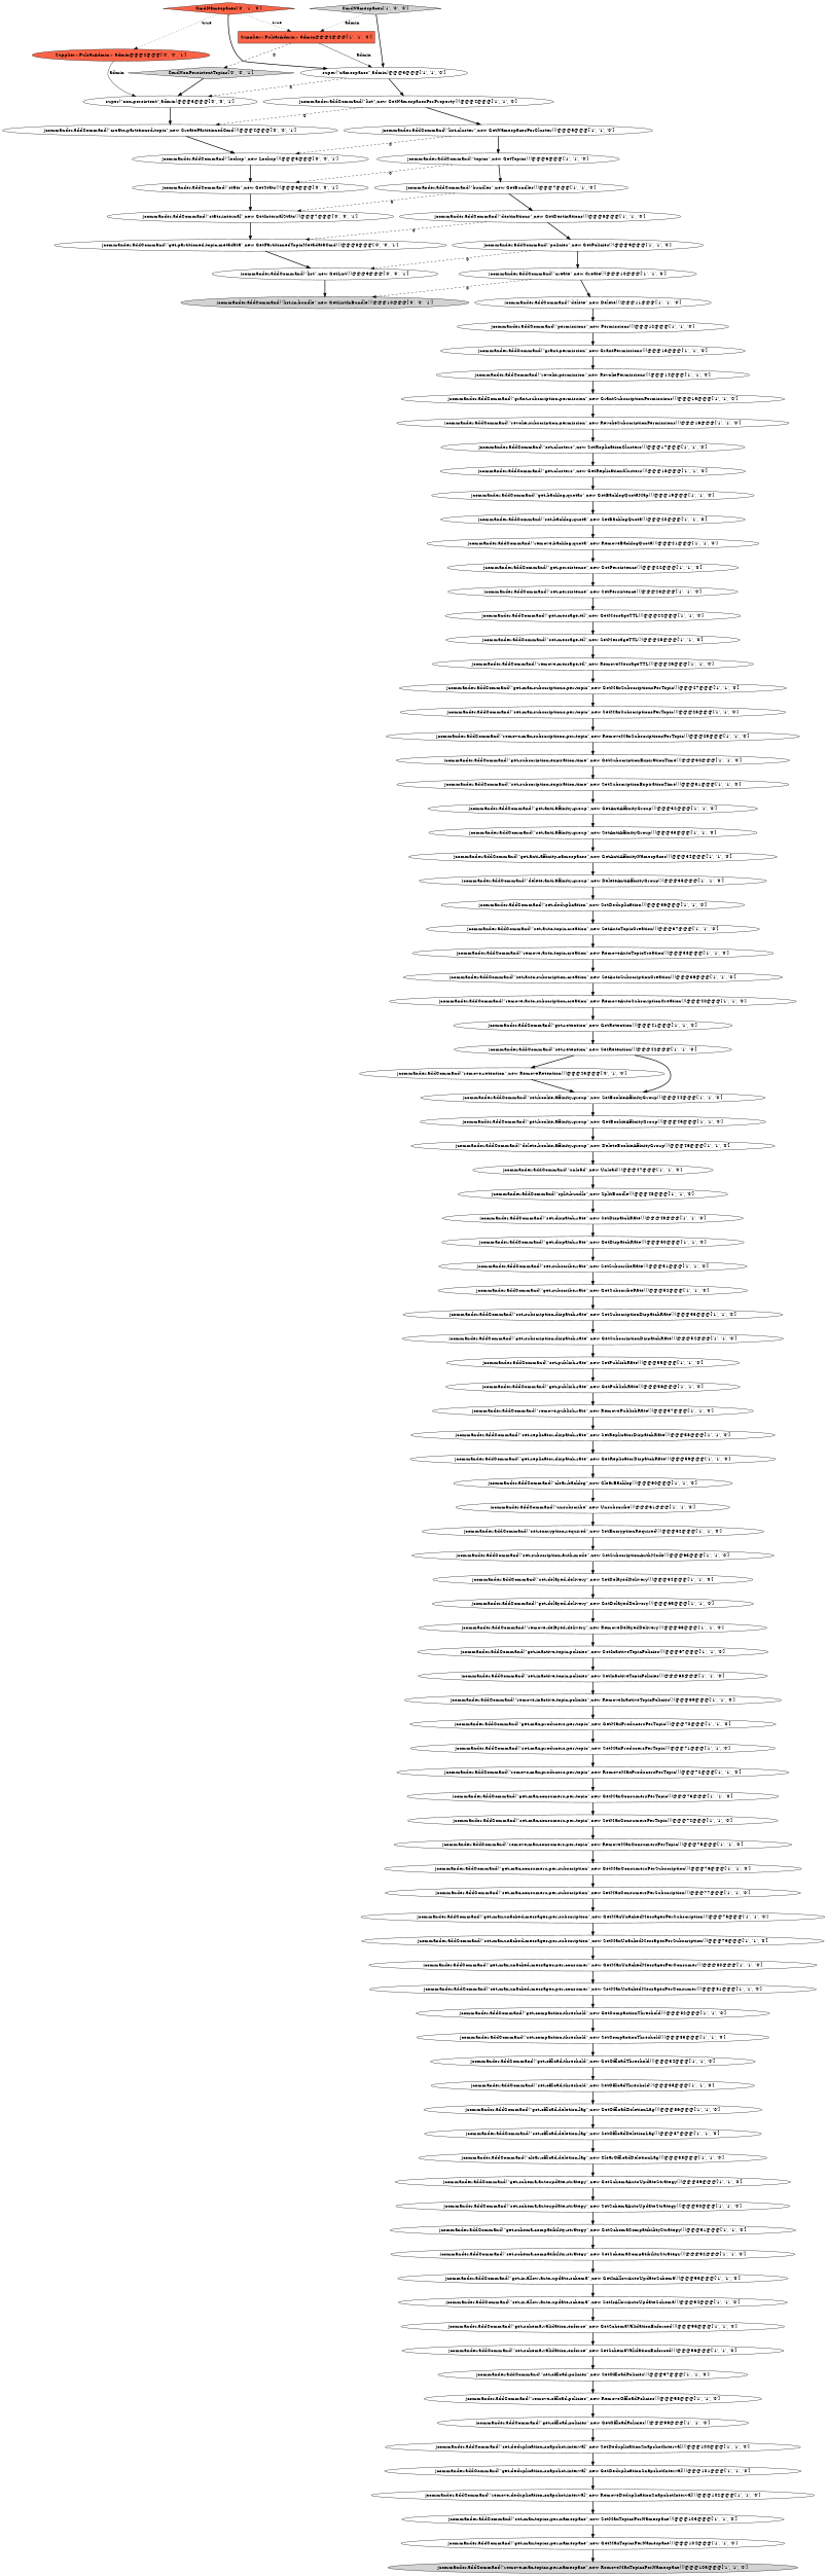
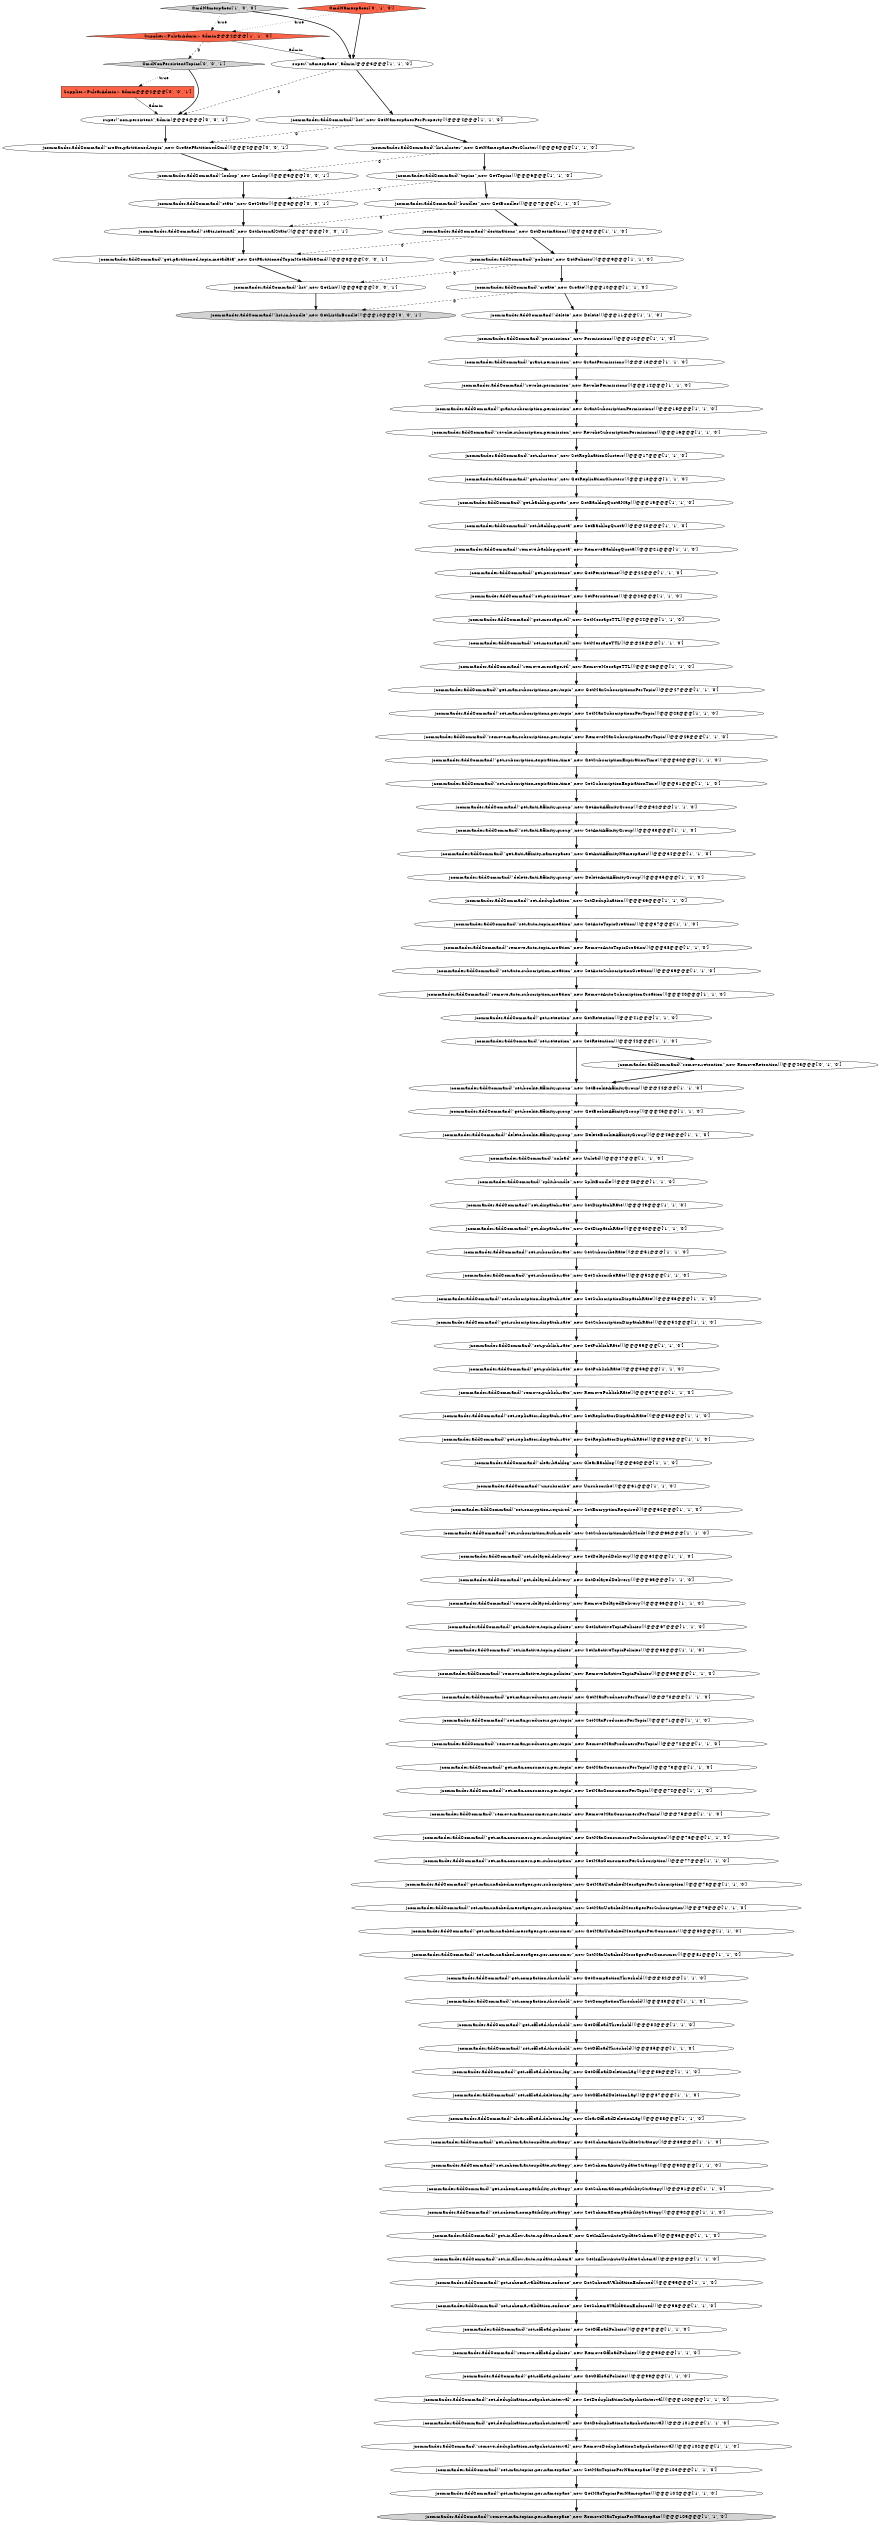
  digraph {
    node [fillcolor=white shape=ellipse style=filled]
    edge [style=bold]
    n1 [label="jcommander.addCommand(\"get-is-allow-auto-update-schema\",new GetIsAllowAutoUpdateSchema())@@@93@@@['1', '1', '0']"]
    n2 [label="jcommander.addCommand(\"set-is-allow-auto-update-schema\",new SetIsAllowAutoUpdateSchema())@@@94@@@['1', '1', '0']"]
    n3 [label="jcommander.addCommand(\"get-schema-validation-enforce\",new GetSchemaValidationEnforced())@@@95@@@['1', '1', '0']"]
    n4 [label="jcommander.addCommand(\"remove-publish-rate\",new RemovePublishRate())@@@57@@@['1', '1', '0']"]
    n5 [label="jcommander.addCommand(\"set-replicator-dispatch-rate\",new SetReplicatorDispatchRate())@@@58@@@['1', '1', '0']"]
    n6 [label="jcommander.addCommand(\"get-replicator-dispatch-rate\",new GetReplicatorDispatchRate())@@@59@@@['1', '1', '0']"]
    n7 [label="jcommander.addCommand(\"set-subscribe-rate\",new SetSubscribeRate())@@@51@@@['1', '1', '0']"]
    n8 [label="jcommander.addCommand(\"get-subscribe-rate\",new GetSubscribeRate())@@@52@@@['1', '1', '0']"]
    n9 [label="jcommander.addCommand(\"set-subscription-dispatch-rate\",new SetSubscriptionDispatchRate())@@@53@@@['1', '1', '0']"]
    n10 [label="jcommander.addCommand(\"remove-deduplication-snapshot-interval\",new RemoveDeduplicationSnapshotInterval())@@@102@@@['1', '1', '0']"]
    n11 [label="jcommander.addCommand(\"set-max-topics-per-namespace\",new SetMaxTopicsPerNamespace())@@@103@@@['1', '1', '0']"]
    n12 [label="jcommander.addCommand(\"get-max-topics-per-namespace\",new GetMaxTopicsPerNamespace())@@@104@@@['1', '1', '0']"]
    n13 [label="jcommander.addCommand(\"stats\",new GetStats())@@@6@@@['0', '0', '1']"]
    n14 [label="jcommander.addCommand(\"stats-internal\",new GetInternalStats())@@@7@@@['0', '0', '1']"]
    n15 [label="jcommander.addCommand(\"get-partitioned-topic-metadata\",new GetPartitionedTopicMetadataCmd())@@@8@@@['0', '0', '1']"]
    n16 [fillcolor=tomato label="CmdNamespaces['0', '1', '0']" shape=diamond]
-   n17 [fillcolor=tomato label="Supplier<PulsarAdmin> admin@@@2@@@['1', '1', '0']" shape=box]
+   n17 [fillcolor=tomato label="Supplier<PulsarAdmin> admin@@@2@@@['1', '1', '0']" shape=diamond]
    n18 [label="super(\"namespaces\",admin)@@@3@@@['1', '1', '0']"]
    n19 [fillcolor=lightgray label="CmdNonPersistentTopics['0', '0', '1']" shape=diamond]
    n20 [label="super(\"non-persistent\",admin)@@@3@@@['0', '0', '1']"]
    n21 [label="jcommander.addCommand(\"list\",new GetNamespacesPerProperty())@@@4@@@['1', '1', '0']"]
    n22 [label="jcommander.addCommand(\"get-publish-rate\",new GetPublishRate())@@@56@@@['1', '1', '0']"]
    n23 [label="jcommander.addCommand(\"set-message-ttl\",new SetMessageTTL())@@@25@@@['1', '1', '0']"]
    n24 [label="jcommander.addCommand(\"remove-message-ttl\",new RemoveMessageTTL())@@@26@@@['1', '1', '0']"]
    n25 [label="jcommander.addCommand(\"get-max-subscriptions-per-topic\",new GetMaxSubscriptionsPerTopic())@@@27@@@['1', '1', '0']"]
    n26 [label="jcommander.addCommand(\"bundles\",new GetBundles())@@@7@@@['1', '1', '0']"]
    n27 [label="jcommander.addCommand(\"destinations\",new GetDestinations())@@@8@@@['1', '1', '0']"]
    n28 [label="jcommander.addCommand(\"policies\",new GetPolicies())@@@9@@@['1', '1', '0']"]
    n29 [label="jcommander.addCommand(\"get-inactive-topic-policies\",new GetInactiveTopicPolicies())@@@67@@@['1', '1', '0']"]
    n30 [label="jcommander.addCommand(\"set-inactive-topic-policies\",new SetInactiveTopicPolicies())@@@68@@@['1', '1', '0']"]
    n31 [label="jcommander.addCommand(\"remove-inactive-topic-policies\",new RemoveInactiveTopicPolicies())@@@69@@@['1', '1', '0']"]
    n32 [label="jcommander.addCommand(\"clear-backlog\",new ClearBacklog())@@@60@@@['1', '1', '0']"]
    n33 [label="jcommander.addCommand(\"remove-max-subscriptions-per-topic\",new RemoveMaxSubscriptionsPerTopic())@@@29@@@['1', '1', '0']"]
    n34 [label="jcommander.addCommand(\"get-subscription-expiration-time\",new GetSubscriptionExpirationTime())@@@30@@@['1', '1', '0']"]
    n35 [label="jcommander.addCommand(\"set-subscription-expiration-time\",new SetSubscriptionExpirationTime())@@@31@@@['1', '1', '0']"]
    n36 [label="jcommander.addCommand(\"get-anti-affinity-group\",new GetAntiAffinityGroup())@@@32@@@['1', '1', '0']"]
    n37 [label="jcommander.addCommand(\"get-max-unacked-messages-per-subscription\",new GetMaxUnackedMessagesPerSubscription())@@@78@@@['1', '1', '0']"]
    n38 [label="jcommander.addCommand(\"set-max-unacked-messages-per-subscription\",new SetMaxUnackedMessagesPerSubscription())@@@79@@@['1', '1', '0']"]
    n39 [label="jcommander.addCommand(\"get-max-unacked-messages-per-consumer\",new GetMaxUnackedMessagesPerConsumer())@@@80@@@['1', '1', '0']"]
    n40 [label="jcommander.addCommand(\"get-persistence\",new GetPersistence())@@@22@@@['1', '1', '0']"]
    n41 [label="jcommander.addCommand(\"set-persistence\",new SetPersistence())@@@23@@@['1', '1', '0']"]
    n42 [label="jcommander.addCommand(\"get-message-ttl\",new GetMessageTTL())@@@24@@@['1', '1', '0']"]
    n43 [fillcolor=lightgray label="jcommander.addCommand(\"list-in-bundle\",new GetListInBundle())@@@10@@@['0', '0', '1']"]
    n44 [label="jcommander.addCommand(\"get-schema-compatibility-strategy\",new GetSchemaCompatibilityStrategy())@@@91@@@['1', '1', '0']"]
    n45 [label="jcommander.addCommand(\"set-schema-compatibility-strategy\",new SetSchemaCompatibilityStrategy())@@@92@@@['1', '1', '0']"]
    n46 [label="jcommander.addCommand(\"get-max-producers-per-topic\",new GetMaxProducersPerTopic())@@@70@@@['1', '1', '0']"]
    n47 [label="jcommander.addCommand(\"set-max-producers-per-topic\",new SetMaxProducersPerTopic())@@@71@@@['1', '1', '0']"]
    n48 [fillcolor=lightgray label="CmdNamespaces['1', '0', '0']" shape=diamond]
    n49 [label="jcommander.addCommand(\"get-subscription-dispatch-rate\",new GetSubscriptionDispatchRate())@@@54@@@['1', '1', '0']"]
    n50 [label="jcommander.addCommand(\"set-publish-rate\",new SetPublishRate())@@@55@@@['1', '1', '0']"]
    n51 [label="jcommander.addCommand(\"create-partitioned-topic\",new CreatePartitionedCmd())@@@4@@@['0', '0', '1']"]
    n52 [label="jcommander.addCommand(\"lookup\",new Lookup())@@@5@@@['0', '0', '1']"]
    n53 [label="jcommander.addCommand(\"get-compaction-threshold\",new GetCompactionThreshold())@@@82@@@['1', '1', '0']"]
    n54 [label="jcommander.addCommand(\"set-compaction-threshold\",new SetCompactionThreshold())@@@83@@@['1', '1', '0']"]
    n55 [label="jcommander.addCommand(\"get-offload-threshold\",new GetOffloadThreshold())@@@84@@@['1', '1', '0']"]
    n56 [fillcolor=lightgray label="jcommander.addCommand(\"remove-max-topics-per-namespace\",new RemoveMaxTopicsPerNamespace())@@@105@@@['1', '1', '0']"]
    n57 [label="jcommander.addCommand(\"get-bookie-affinity-group\",new GetBookieAffinityGroup())@@@45@@@['1', '1', '0']"]
    n58 [label="jcommander.addCommand(\"delete-bookie-affinity-group\",new DeleteBookieAffinityGroup())@@@46@@@['1', '1', '0']"]
    n59 [label="jcommander.addCommand(\"unload\",new Unload())@@@47@@@['1', '1', '0']"]
    n60 [label="jcommander.addCommand(\"create\",new Create())@@@10@@@['1', '1', '0']"]
    n61 [label="jcommander.addCommand(\"delete\",new Delete())@@@11@@@['1', '1', '0']"]
    n62 [label="jcommander.addCommand(\"permissions\",new Permissions())@@@12@@@['1', '1', '0']"]
    n63 [label="jcommander.addCommand(\"set-offload-deletion-lag\",new SetOffloadDeletionLag())@@@87@@@['1', '1', '0']"]
    n64 [label="jcommander.addCommand(\"clear-offload-deletion-lag\",new ClearOffloadDeletionLag())@@@88@@@['1', '1', '0']"]
    n65 [label="jcommander.addCommand(\"get-schema-autoupdate-strategy\",new GetSchemaAutoUpdateStrategy())@@@89@@@['1', '1', '0']"]
    n66 [label="jcommander.addCommand(\"get-anti-affinity-namespaces\",new GetAntiAffinityNamespaces())@@@34@@@['1', '1', '0']"]
    n67 [label="jcommander.addCommand(\"delete-anti-affinity-group\",new DeleteAntiAffinityGroup())@@@35@@@['1', '1', '0']"]
    n68 [label="jcommander.addCommand(\"set-deduplication\",new SetDeduplication())@@@36@@@['1', '1', '0']"]
    n69 [label="jcommander.addCommand(\"set-schema-autoupdate-strategy\",new SetSchemaAutoUpdateStrategy())@@@90@@@['1', '1', '0']"]
    n70 [label="jcommander.addCommand(\"grant-permission\",new GrantPermissions())@@@13@@@['1', '1', '0']"]
    n71 [label="jcommander.addCommand(\"revoke-permission\",new RevokePermissions())@@@14@@@['1', '1', '0']"]
    n72 [label="jcommander.addCommand(\"set-dispatch-rate\",new SetDispatchRate())@@@49@@@['1', '1', '0']"]
    n73 [label="jcommander.addCommand(\"get-dispatch-rate\",new GetDispatchRate())@@@50@@@['1', '1', '0']"]
    n74 [label="jcommander.addCommand(\"get-clusters\",new GetReplicationClusters())@@@18@@@['1', '1', '0']"]
    n75 [label="jcommander.addCommand(\"get-backlog-quotas\",new GetBacklogQuotaMap())@@@19@@@['1', '1', '0']"]
    n76 [label="jcommander.addCommand(\"set-backlog-quota\",new SetBacklogQuota())@@@20@@@['1', '1', '0']"]
    n77 [label="jcommander.addCommand(\"set-delayed-delivery\",new SetDelayedDelivery())@@@64@@@['1', '1', '0']"]
    n78 [label="jcommander.addCommand(\"get-delayed-delivery\",new GetDelayedDelivery())@@@65@@@['1', '1', '0']"]
    n79 [label="jcommander.addCommand(\"remove-delayed-delivery\",new RemoveDelayedDelivery())@@@66@@@['1', '1', '0']"]
    n80 [label="jcommander.addCommand(\"set-encryption-required\",new SetEncryptionRequired())@@@62@@@['1', '1', '0']"]
    n81 [label="jcommander.addCommand(\"set-subscription-auth-mode\",new SetSubscriptionAuthMode())@@@63@@@['1', '1', '0']"]
    n82 [label="jcommander.addCommand(\"set-retention\",new SetRetention())@@@42@@@['1', '1', '0']"]
    n83 [label="jcommander.addCommand(\"remove-retention\",new RemoveRetention())@@@43@@@['0', '1', '0']"]
    n84 [label="jcommander.addCommand(\"set-bookie-affinity-group\",new SetBookieAffinityGroup())@@@44@@@['1', '1', '0']"]
    n85 [label="jcommander.addCommand(\"set-clusters\",new SetReplicationClusters())@@@17@@@['1', '1', '0']"]
    n86 [label="jcommander.addCommand(\"remove-backlog-quota\",new RemoveBacklogQuota())@@@21@@@['1', '1', '0']"]
    n87 [label="jcommander.addCommand(\"set-auto-topic-creation\",new SetAutoTopicCreation())@@@37@@@['1', '1', '0']"]
    n88 [label="jcommander.addCommand(\"remove-auto-topic-creation\",new RemoveAutoTopicCreation())@@@38@@@['1', '1', '0']"]
    n89 [label="jcommander.addCommand(\"set-schema-validation-enforce\",new SetSchemaValidationEnforced())@@@96@@@['1', '1', '0']"]
    n90 [label="jcommander.addCommand(\"set-offload-policies\",new SetOffloadPolicies())@@@97@@@['1', '1', '0']"]
    n91 [label="jcommander.addCommand(\"get-offload-policies\",new GetOffloadPolicies())@@@99@@@['1', '1', '0']"]
    n92 [label="jcommander.addCommand(\"set-deduplication-snapshot-interval\",new SetDeduplicationSnapshotInterval())@@@100@@@['1', '1', '0']"]
    n93 [label="jcommander.addCommand(\"get-deduplication-snapshot-interval\",new GetDeduplicationSnapshotInterval())@@@101@@@['1', '1', '0']"]
    n94 [label="jcommander.addCommand(\"set-max-unacked-messages-per-consumer\",new SetMaxUnackedMessagesPerConsumer())@@@81@@@['1', '1', '0']"]
    n95 [label="jcommander.addCommand(\"set-max-subscriptions-per-topic\",new SetMaxSubscriptionsPerTopic())@@@28@@@['1', '1', '0']"]
    n96 [label="jcommander.addCommand(\"set-anti-affinity-group\",new SetAntiAffinityGroup())@@@33@@@['1', '1', '0']"]
    n97 [label="jcommander.addCommand(\"unsubscribe\",new Unsubscribe())@@@61@@@['1', '1', '0']"]
    n98 [label="jcommander.addCommand(\"list\",new GetList())@@@9@@@['0', '0', '1']"]
    n99 [label="jcommander.addCommand(\"revoke-subscription-permission\",new RevokeSubscriptionPermissions())@@@16@@@['1', '1', '0']"]
    n100 [label="jcommander.addCommand(\"remove-offload-policies\",new RemoveOffloadPolicies())@@@98@@@['1', '1', '0']"]
    n101 [label="jcommander.addCommand(\"get-offload-deletion-lag\",new GetOffloadDeletionLag())@@@86@@@['1', '1', '0']"]
    n102 [label="jcommander.addCommand(\"remove-max-producers-per-topic\",new RemoveMaxProducersPerTopic())@@@72@@@['1', '1', '0']"]
    n103 [label="jcommander.addCommand(\"get-max-consumers-per-topic\",new GetMaxConsumersPerTopic())@@@73@@@['1', '1', '0']"]
    n104 [label="jcommander.addCommand(\"set-auto-subscription-creation\",new SetAutoSubscriptionCreation())@@@39@@@['1', '1', '0']"]
    n105 [label="jcommander.addCommand(\"list-cluster\",new GetNamespacesPerCluster())@@@5@@@['1', '1', '0']"]
    n106 [label="jcommander.addCommand(\"topics\",new GetTopics())@@@6@@@['1', '1', '0']"]
    n107 [label="jcommander.addCommand(\"get-max-consumers-per-subscription\",new GetMaxConsumersPerSubscription())@@@76@@@['1', '1', '0']"]
    n108 [label="jcommander.addCommand(\"set-max-consumers-per-subscription\",new SetMaxConsumersPerSubscription())@@@77@@@['1', '1', '0']"]
    n109 [label="jcommander.addCommand(\"grant-subscription-permission\",new GrantSubscriptionPermissions())@@@15@@@['1', '1', '0']"]
    n110 [label="jcommander.addCommand(\"set-max-consumers-per-topic\",new SetMaxConsumersPerTopic())@@@74@@@['1', '1', '0']"]
    n111 [label="jcommander.addCommand(\"split-bundle\",new SplitBundle())@@@48@@@['1', '1', '0']"]
    n112 [label="jcommander.addCommand(\"remove-auto-subscription-creation\",new RemoveAutoSubscriptionCreation())@@@40@@@['1', '1', '0']"]
    n113 [label="jcommander.addCommand(\"remove-max-consumers-per-topic\",new RemoveMaxConsumersPerTopic())@@@75@@@['1', '1', '0']"]
-   n114 [fillcolor=tomato label="Supplier<PulsarAdmin> admin@@@2@@@['0', '0', '1']"]
+   n114 [fillcolor=tomato label="Supplier<PulsarAdmin> admin@@@2@@@['0', '0', '1']" shape=box]
    n115 [label="jcommander.addCommand(\"get-retention\",new GetRetention())@@@41@@@['1', '1', '0']"]
    n116 [label="jcommander.addCommand(\"set-offload-threshold\",new SetOffloadThreshold())@@@85@@@['1', '1', '0']"]
    n1 -> n2
    n2 -> n3
    n3 -> n89
    n4 -> n5
    n5 -> n6
    n6 -> n32
    n7 -> n8
    n8 -> n9
    n9 -> n49
    n10 -> n11
    n11 -> n12
    n12 -> n56
    n13 -> n14
    n14 -> n15
    n15 -> n98
    n16 -> n17 [label=true style=dotted]
    n16 -> n18
    n17 -> n18 [label=admin style=solid]
    n17 -> n19 [label=0 style=dashed]
    n18 -> n20 [label=0 style=dashed]
    n18 -> n21
    n19 -> n20
-   n16 -> n114 [label=true style=dotted]
+   n19 -> n114 [label=true style=dotted]
    n20 -> n51
    n21 -> n51 [label=0 style=dashed]
    n21 -> n105
    n22 -> n4
    n23 -> n24
    n24 -> n25
    n25 -> n95
    n26 -> n14 [label=0 style=dashed]
    n26 -> n27
    n27 -> n15 [label=0 style=dashed]
    n27 -> n28
    n28 -> n60
    n28 -> n98 [label=0 style=dashed]
    n29 -> n30
    n30 -> n31
    n31 -> n46
    n32 -> n97
    n33 -> n34
    n34 -> n35
    n35 -> n36
    n36 -> n96
    n37 -> n38
    n38 -> n39
    n39 -> n94
    n40 -> n41
    n41 -> n42
    n42 -> n23
    n44 -> n45
    n45 -> n1
    n46 -> n47
    n47 -> n102
-   n48 -> n17 [label=admin style=dotted]
+   n48 -> n17 [label=true style=dotted]
    n48 -> n18
    n49 -> n50
    n50 -> n22
    n51 -> n52
    n52 -> n13
    n53 -> n54
    n54 -> n55
    n55 -> n116
    n57 -> n58
    n58 -> n59
    n59 -> n111
    n60 -> n43 [label=0 style=dashed]
    n60 -> n61
    n61 -> n62
    n62 -> n70
    n63 -> n64
    n64 -> n65
    n65 -> n69
    n66 -> n67
    n67 -> n68
    n68 -> n87
    n69 -> n44
    n70 -> n71
    n71 -> n109
    n72 -> n73
    n73 -> n7
    n74 -> n75
    n75 -> n76
    n76 -> n86
    n77 -> n78
    n78 -> n79
    n79 -> n29
    n80 -> n81
    n81 -> n77
    n82 -> n83
    n82 -> n84
    n83 -> n84
    n84 -> n57
    n85 -> n74
    n86 -> n40
    n87 -> n88
    n88 -> n104
    n89 -> n90
    n90 -> n100
    n91 -> n92
    n92 -> n93
    n93 -> n10
    n94 -> n53
    n95 -> n33
    n96 -> n66
    n97 -> n80
    n98 -> n43
    n99 -> n85
    n100 -> n91
    n101 -> n63
    n102 -> n103
    n103 -> n110
    n104 -> n112
    n105 -> n52 [label=0 style=dashed]
    n105 -> n106
    n106 -> n13 [label=0 style=dashed]
    n106 -> n26
    n107 -> n108
    n108 -> n37
    n109 -> n99
    n110 -> n113
    n111 -> n72
    n112 -> n115
    n113 -> n107
    n114 -> n20 [label=admin style=solid]
    n115 -> n82
    n116 -> n101
  }
